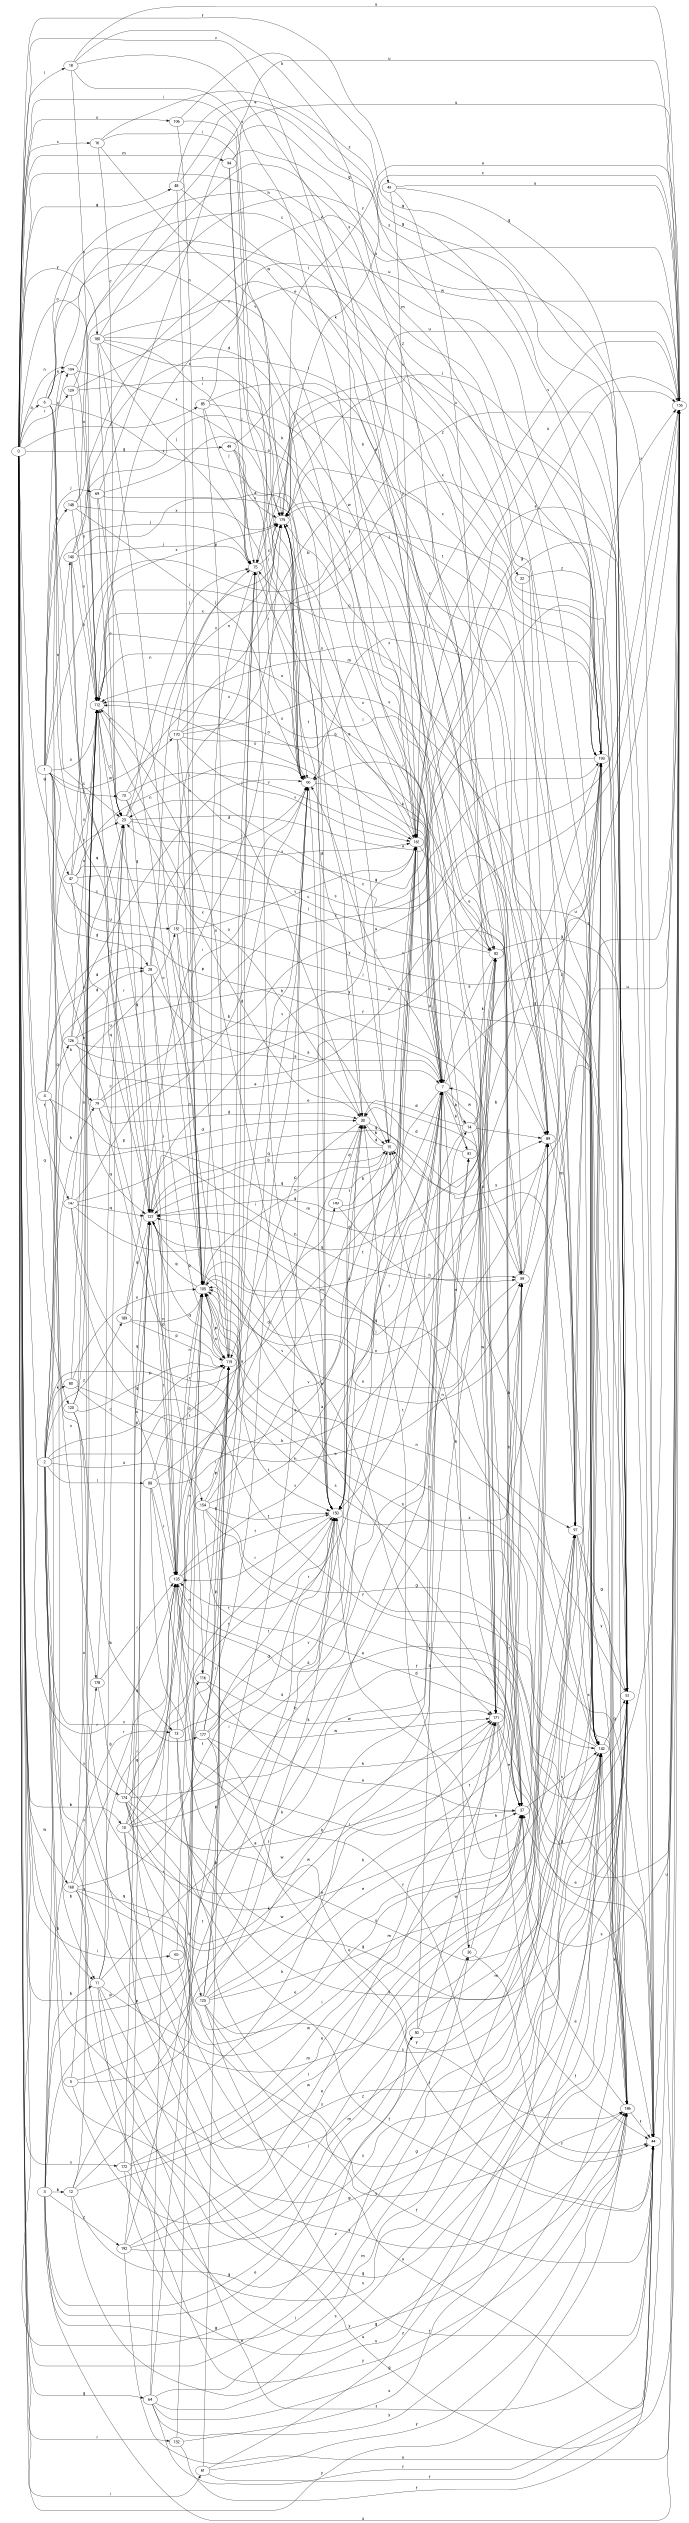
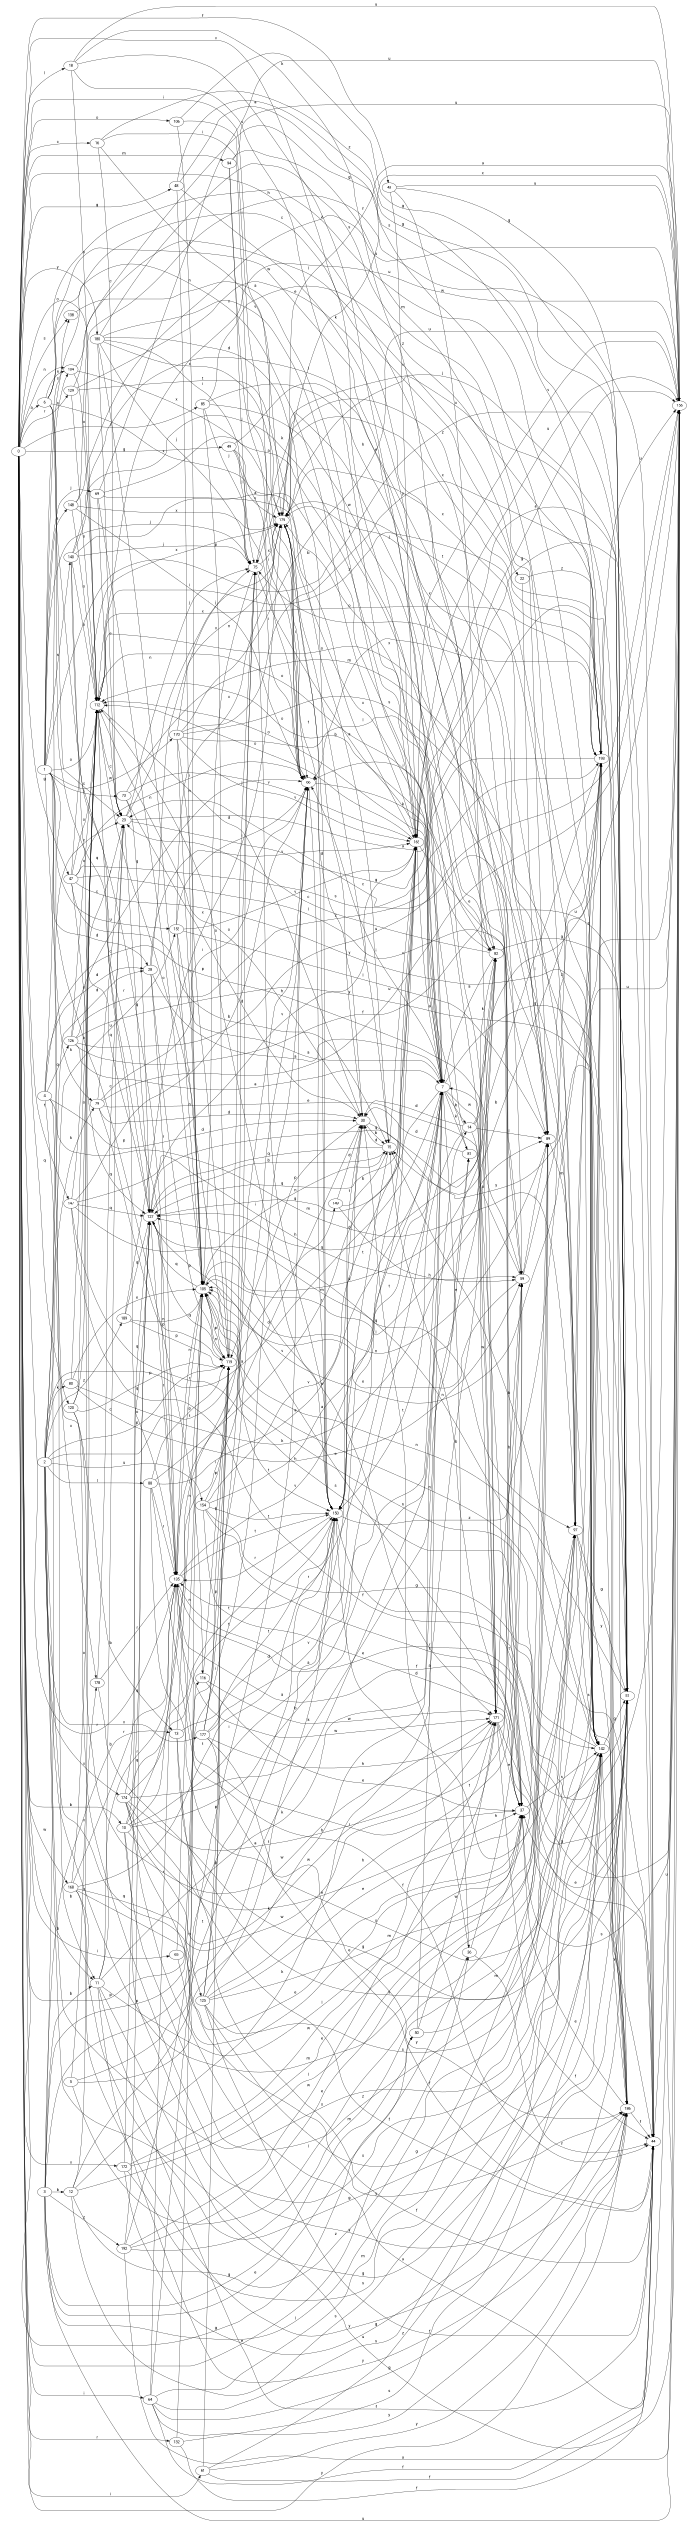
  strict digraph {
    fontname=Roboto
    rankdir=LR
    node [fontname=Roboto]
    edge [fontname=Roboto]
    0
    6
    10
    11
    16
    18
    36
    43
    47
    48
    49
    50
    59
    61
    64
    65
    66
    85
    94
    104
    106
    112
    116
    120
    129
    132
    135
+   138
    147
    163
    168
    172
    180
    186
    23
    127
    171
    179
    193
    75
    7
    142
    150
    14
    44
    89
    81
    51
    156
    82
    30
    15
    105
    37
    97
    119
    1
    22
    28
    69
    73
    79
    140
    148
    153
    170
    2
    80
    88
    125
    149
    154
    174
    177
    189
    3
    12
    13
    192
    4
    126
    178
    5
    0 -> 6 [label=a]
    0 -> 10 [label=b]
    0 -> 11 [label=b]
    0 -> 16 [label=c]
    0 -> 18 [label=l]
    0 -> 36 [label=e]
    0 -> 43 [label=f]
    0 -> 47 [label=g]
    0 -> 48 [label=g]
    0 -> 49 [label=g]
    0 -> 50 [label=g]
    0 -> 59 [label=h]
    0 -> 61 [label=i]
-   0 -> 64 [label=g]
+   0 -> 64 [label=i]
    0 -> 65 [label=i]
    0 -> 66 [label=i]
    0 -> 85 [label=l]
    0 -> 94 [label=m]
    0 -> 104 [label=n]
    0 -> 106 [label=o]
    0 -> 112 [label=o]
    0 -> 116 [label=p]
    0 -> 120 [label=q]
    0 -> 129 [label=r]
    0 -> 132 [label=r]
    0 -> 135 [label=r]
+   0 -> 138 [label=s]
    0 -> 147 [label=t]
    0 -> 163 [label=v]
    0 -> 168 [label=w]
    0 -> 172 [label=x]
    0 -> 180 [label=y]
    0 -> 186 [label=y]
    6 -> 104 [label=n]
    6 -> 135 [label=r]
    6 -> 163 [label=v]
    6 -> 23 [label=c]
    6 -> 127 [label=q]
    6 -> 171 [label=w]
    6 -> 179 [label=x]
    6 -> 193 [label=z]
    10 -> 127 [label=q]
    10 -> 171 [label=w]
    10 -> 193 [label=z]
    10 -> 75 [label=j]
    10 -> 7 [label=a]
    10 -> 142 [label=s]
    10 -> 150 [label=t]
    10 -> 14 [label=b]
    11 -> 135 [label=r]
    11 -> 186 [label=y]
    11 -> 23 [label=c]
    11 -> 44 [label=f]
    11 -> 89 [label=l]
    11 -> 81 [label=k]
    11 -> 51 [label=g]
    16 -> 66 [label=i]
    16 -> 23 [label=c]
    16 -> 179 [label=x]
    16 -> 193 [label=z]
    18 -> 112 [label=o]
    18 -> 163 [label=v]
    18 -> 7 [label=a]
    18 -> 156 [label=u]
    18 -> 82 [label=k]
    36 -> 59 [label=h]
    36 -> 44 [label=f]
    36 -> 30 [label=d]
    43 -> 163 [label=v]
    43 -> 171 [label=w]
    43 -> 51 [label=g]
    43 -> 156 [label=u]
    47 -> 66 [label=i]
    47 -> 112 [label=o]
    47 -> 186 [label=y]
    47 -> 127 [label=q]
    47 -> 179 [label=x]
    47 -> 142 [label=s]
    47 -> 89 [label=l]
    47 -> 15 [label=b]
    48 -> 142 [label=s]
    48 -> 51 [label=g]
    48 -> 82 [label=k]
    48 -> 105 [label=n]
    49 -> 66 [label=i]
    49 -> 75 [label=j]
    49 -> 15 [label=b]
    49 -> 37 [label=e]
    50 -> 171 [label=w]
    50 -> 7 [label=a]
    50 -> 97 [label=m]
    59 -> 193 [label=z]
    59 -> 75 [label=j]
    59 -> 7 [label=a]
    59 -> 89 [label=l]
    59 -> 105 [label=n]
    61 -> 186 [label=y]
    61 -> 193 [label=z]
    61 -> 44 [label=f]
    61 -> 119 [label=p]
    64 -> 66 [label=i]
    64 -> 135 [label=r]
    64 -> 186 [label=y]
    64 -> 142 [label=s]
    64 -> 44 [label=f]
    64 -> 51 [label=g]
    64 -> 97 [label=m]
    65 -> 105 [label=n]
    65 -> 37 [label=e]
    66 -> 150 [label=t]
    66 -> 82 [label=k]
    85 -> 59 [label=h]
    85 -> 171 [label=w]
    85 -> 193 [label=z]
    85 -> 75 [label=j]
    85 -> 119 [label=p]
    94 -> 66 [label=i]
    94 -> 75 [label=j]
    94 -> 156 [label=u]
    94 -> 97 [label=m]
    104 -> 112 [label=o]
    104 -> 179 [label=x]
    104 -> 89 [label=l]
    106 -> 66 [label=i]
    106 -> 51 [label=g]
    106 -> 105 [label=n]
    112 -> 23 [label=c]
    112 -> 193 [label=z]
    112 -> 156 [label=u]
    112 -> 30 [label=d]
    116 -> 171 [label=w]
    116 -> 37 [label=e]
    116 -> 119 [label=p]
    120 -> 112 [label=o]
    120 -> 186 [label=y]
    120 -> 23 [label=c]
    120 -> 171 [label=w]
    120 -> 119 [label=p]
    129 -> 112 [label=o]
    129 -> 150 [label=t]
    129 -> 51 [label=g]
    129 -> 37 [label=e]
    132 -> 142 [label=s]
    132 -> 44 [label=f]
    132 -> 105 [label=n]
    135 -> 112 [label=o]
    135 -> 163 [label=v]
    135 -> 171 [label=w]
    135 -> 7 [label=a]
    135 -> 150 [label=t]
    135 -> 44 [label=f]
    135 -> 30 [label=d]
    135 -> 105 [label=n]
+   138 -> 7 [label=a]
    147 -> 59 [label=h]
    147 -> 66 [label=i]
    147 -> 112 [label=o]
    147 -> 127 [label=q]
    147 -> 142 [label=s]
    147 -> 44 [label=f]
    147 -> 97 [label=m]
    163 -> 112 [label=o]
    163 -> 127 [label=q]
    163 -> 7 [label=a]
    163 -> 44 [label=f]
    163 -> 51 [label=g]
    163 -> 156 [label=u]
    163 -> 37 [label=e]
    168 -> 112 [label=o]
    168 -> 135 [label=r]
    168 -> 186 [label=y]
    168 -> 171 [label=w]
    168 -> 150 [label=t]
    168 -> 51 [label=g]
    168 -> 37 [label=e]
    172 -> 127 [label=q]
    172 -> 171 [label=w]
    172 -> 142 [label=s]
    172 -> 51 [label=g]
    172 -> 37 [label=e]
    180 -> 66 [label=i]
    180 -> 163 [label=v]
    180 -> 23 [label=c]
    180 -> 179 [label=x]
    180 -> 75 [label=j]
    180 -> 142 [label=s]
    180 -> 30 [label=d]
    180 -> 105 [label=n]
    186 -> 179 [label=x]
    186 -> 44 [label=f]
    186 -> 15 [label=b]
    186 -> 37 [label=e]
    23 -> 127 [label=q]
    23 -> 179 [label=x]
    23 -> 75 [label=j]
    23 -> 51 [label=g]
    23 -> 156 [label=u]
    127 -> 135 [label=r]
    127 -> 163 [label=v]
    127 -> 171 [label=w]
    127 -> 15 [label=b]
    127 -> 37 [label=e]
    171 -> 59 [label=h]
    171 -> 44 [label=f]
    171 -> 51 [label=g]
    171 -> 37 [label=e]
    179 -> 66 [label=i]
    179 -> 193 [label=z]
    179 -> 142 [label=t]
    179 -> 150 [label=t]
    179 -> 156 [label=u]
    179 -> 30 [label=d]
    179 -> 15 [label=b]
    193 -> 66 [label=i]
    193 -> 112 [label=o]
    193 -> 23 [label=c]
    193 -> 127 [label=q]
    193 -> 179 [label=x]
    193 -> 150 [label=t]
    193 -> 156 [label=u]
    193 -> 15 [label=b]
    75 -> 179 [label=x]
    75 -> 7 [label=a]
    75 -> 105 [label=n]
    7 -> 36 [label=e]
    7 -> 66 [label=i]
    7 -> 112 [label=o]
    7 -> 135 [label=r]
    7 -> 127 [label=q]
    7 -> 171 [label=w]
    7 -> 179 [label=x]
    7 -> 150 [label=t]
    7 -> 14 [label=b]
    7 -> 81 [label=k]
    7 -> 51 [label=g]
    142 -> 186 [label=y]
    142 -> 127 [label=q]
    142 -> 179 [label=x]
    142 -> 75 [label=j]
    142 -> 51 [label=g]
    142 -> 105 [label=n]
    150 -> 112 [label=o]
    150 -> 135 [label=r]
    150 -> 193 [label=z]
    150 -> 75 [label=j]
    150 -> 30 [label=d]
    14 -> 112 [label=o]
    14 -> 171 [label=w]
    14 -> 150 [label=t]
    14 -> 89 [label=l]
    14 -> 156 [label=u]
    14 -> 82 [label=k]
    14 -> 30 [label=d]
    44 -> 156 [label=u]
    44 -> 105 [label=n]
    89 -> 112 [label=o]
    89 -> 105 [label=n]
    89 -> 97 [label=m]
    81 -> 112 [label=o]
    81 -> 30 [label=d]
    51 -> 75 [label=j]
    51 -> 105 [label=n]
    51 -> 37 [label=e]
    156 -> 135 [label=r]
    156 -> 163 [label=v]
    156 -> 179 [label=x]
    156 -> 150 [label=t]
    156 -> 105 [label=n]
    156 -> 37 [label=s]
    82 -> 66 [label=i]
    82 -> 23 [label=c]
    82 -> 127 [label=q]
    82 -> 179 [label=x]
    82 -> 7 [label=a]
    82 -> 51 [label=g]
    30 -> 112 [label=o]
    30 -> 186 [label=y]
    30 -> 150 [label=t]
    30 -> 15 [label=b]
    30 -> 119 [label=p]
    15 -> 163 [label=v]
    15 -> 127 [label=q]
    15 -> 150 [label=t]
    15 -> 30 [label=d]
    15 -> 105 [label=n]
    105 -> 135 [label=r]
    105 -> 127 [label=q]
    105 -> 150 [label=t]
    105 -> 89 [label=l]
    105 -> 82 [label=k]
    105 -> 119 [label=p]
    37 -> 135 [label=r]
    37 -> 142 [label=s]
    37 -> 15 [label=b]
    97 -> 186 [label=y]
    97 -> 179 [label=x]
    97 -> 193 [label=z]
    97 -> 142 [label=s]
    97 -> 51 [label=g]
    97 -> 156 [label=u]
    119 -> 112 [label=o]
    119 -> 127 [label=q]
    119 -> 75 [label=j]
    119 -> 105 [label=n]
    1 -> 11 [label=b]
    1 -> 112 [label=o]
    1 -> 116 [label=p]
+   1 -> 138 [label=s]
    1 -> 75 [label=j]
    1 -> 44 [label=f]
    1 -> 22 [label=c]
    1 -> 28 [label=d]
    1 -> 69 [label=j]
    1 -> 73 [label=j]
    1 -> 79 [label=k]
    1 -> 140 [label=s]
    1 -> 148 [label=t]
    1 -> 153 [label=u]
    1 -> 170 [label=w]
    22 -> 193 [label=z]
    22 -> 89 [label=l]
    28 -> 135 [label=r]
    28 -> 163 [label=v]
    28 -> 179 [label=x]
    28 -> 7 [label=a]
    28 -> 119 [label=p]
    69 -> 163 [label=v]
    69 -> 23 [label=c]
    69 -> 7 [label=a]
    69 -> 156 [label=u]
    69 -> 105 [label=n]
    73 -> 163 [label=v]
    73 -> 127 [label=q]
    73 -> 30 [label=d]
    73 -> 97 [label=m]
    79 -> 66 [label=i]
    79 -> 23 [label=c]
    79 -> 156 [label=u]
    79 -> 30 [label=d]
    79 -> 37 [label=e]
    79 -> 119 [label=p]
    140 -> 112 [label=o]
    140 -> 135 [label=r]
    140 -> 127 [label=q]
    140 -> 75 [label=j]
    140 -> 7 [label=a]
    140 -> 89 [label=l]
    140 -> 82 [label=k]
    148 -> 66 [label=i]
    148 -> 112 [label=o]
    148 -> 179 [label=x]
    148 -> 44 [label=f]
    148 -> 156 [label=u]
    153 -> 66 [label=i]
    153 -> 163 [label=v]
    153 -> 179 [label=x]
    153 -> 7 [label=a]
    153 -> 89 [label=l]
    153 -> 105 [label=n]
    170 -> 163 [label=v]
    170 -> 186 [label=y]
    170 -> 75 [label=j]
    170 -> 142 [label=s]
    170 -> 89 [label=l]
    170 -> 156 [label=u]
    170 -> 105 [label=n]
    170 -> 119 [label=p]
    2 -> 7 [label=a]
    2 -> 142 [label=s]
    2 -> 156 [label=u]
    2 -> 97 [label=m]
    2 -> 119 [label=p]
    2 -> 28 [label=d]
    2 -> 79 [label=k]
    2 -> 153 [label=u]
    2 -> 80 [label=k]
    2 -> 88 [label=l]
    2 -> 125 [label=q]
    2 -> 149 [label=t]
    2 -> 154 [label=u]
    2 -> 174 [label=x]
    2 -> 177 [label=x]
    2 -> 189 [label=z]
    80 -> 59 [label=h]
    80 -> 112 [label=o]
    80 -> 82 [label=k]
    80 -> 105 [label=n]
    88 -> 135 [label=r]
    88 -> 163 [label=v]
    88 -> 7 [label=a]
    88 -> 142 [label=s]
    88 -> 44 [label=f]
    88 -> 119 [label=p]
    125 -> 59 [label=h]
    125 -> 75 [label=j]
    125 -> 142 [label=s]
    125 -> 150 [label=t]
    125 -> 44 [label=f]
    125 -> 51 [label=g]
    125 -> 37 [label=e]
    125 -> 97 [label=m]
    125 -> 119 [label=p]
    149 -> 59 [label=h]
    149 -> 30 [label=d]
    149 -> 15 [label=b]
    154 -> 163 [label=v]
    154 -> 7 [label=a]
    154 -> 150 [label=t]
    154 -> 44 [label=f]
    154 -> 51 [label=g]
    154 -> 37 [label=e]
    154 -> 119 [label=p]
    174 -> 59 [label=h]
    174 -> 66 [label=i]
    174 -> 186 [label=y]
    174 -> 127 [label=q]
    174 -> 150 [label=t]
    174 -> 44 [label=f]
    174 -> 156 [label=u]
    174 -> 82 [label=k]
    174 -> 37 [label=e]
    177 -> 59 [label=h]
    177 -> 66 [label=i]
    177 -> 163 [label=v]
    177 -> 186 [label=y]
    177 -> 150 [label=t]
    177 -> 44 [label=f]
    177 -> 119 [label=p]
    189 -> 127 [label=q]
    189 -> 179 [label=x]
    189 -> 105 [label=n]
    189 -> 119 [label=p]
    3 -> 11 [label=b]
    3 -> 36 [label=e]
    3 -> 50 [label=g]
    3 -> 23 [label=c]
    3 -> 150 [label=t]
    3 -> 89 [label=l]
    3 -> 156 [label=u]
    3 -> 119 [label=p]
    3 -> 12 [label=b]
    3 -> 13 [label=b]
    3 -> 192 [label=z]
    12 -> 112 [label=o]
    12 -> 193 [label=z]
    12 -> 7 [label=a]
    12 -> 142 [label=s]
    12 -> 89 [label=l]
    12 -> 82 [label=k]
    13 -> 142 [label=s]
    13 -> 44 [label=f]
    13 -> 30 [label=d]
    13 -> 105 [label=n]
    192 -> 66 [label=i]
    192 -> 127 [label=q]
    192 -> 171 [label=w]
    192 -> 156 [label=u]
    192 -> 37 [label=e]
    192 -> 97 [label=m]
    4 -> 59 [label=h]
    4 -> 104 [label=n]
    4 -> 30 [label=d]
    4 -> 97 [label=m]
    4 -> 28 [label=d]
    4 -> 13 [label=b]
    4 -> 126 [label=q]
    4 -> 178 [label=x]
    126 -> 66 [label=i]
    126 -> 112 [label=o]
    126 -> 186 [label=y]
    126 -> 193 [label=z]
    126 -> 7 [label=a]
    126 -> 44 [label=f]
    126 -> 156 [label=u]
    178 -> 135 [label=r]
    178 -> 23 [label=c]
    178 -> 51 [label=g]
    5 -> 150 [label=t]
    5 -> 89 [label=l]
    5 -> 81 [label=k]
    5 -> 178 [label=x]
  }
